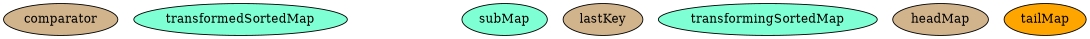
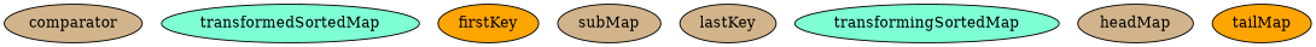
  digraph {
    node [style=filled fillcolor=tan]
    comparator
    transformedSortedMap [fillcolor=aquamarine]
-   subMap [fillcolor=aquamarine]
+   firstKey [fillcolor=orange]
+   subMap
    lastKey
    transformingSortedMap [fillcolor=aquamarine]
    headMap
    tailMap [fillcolor=orange]
  }
